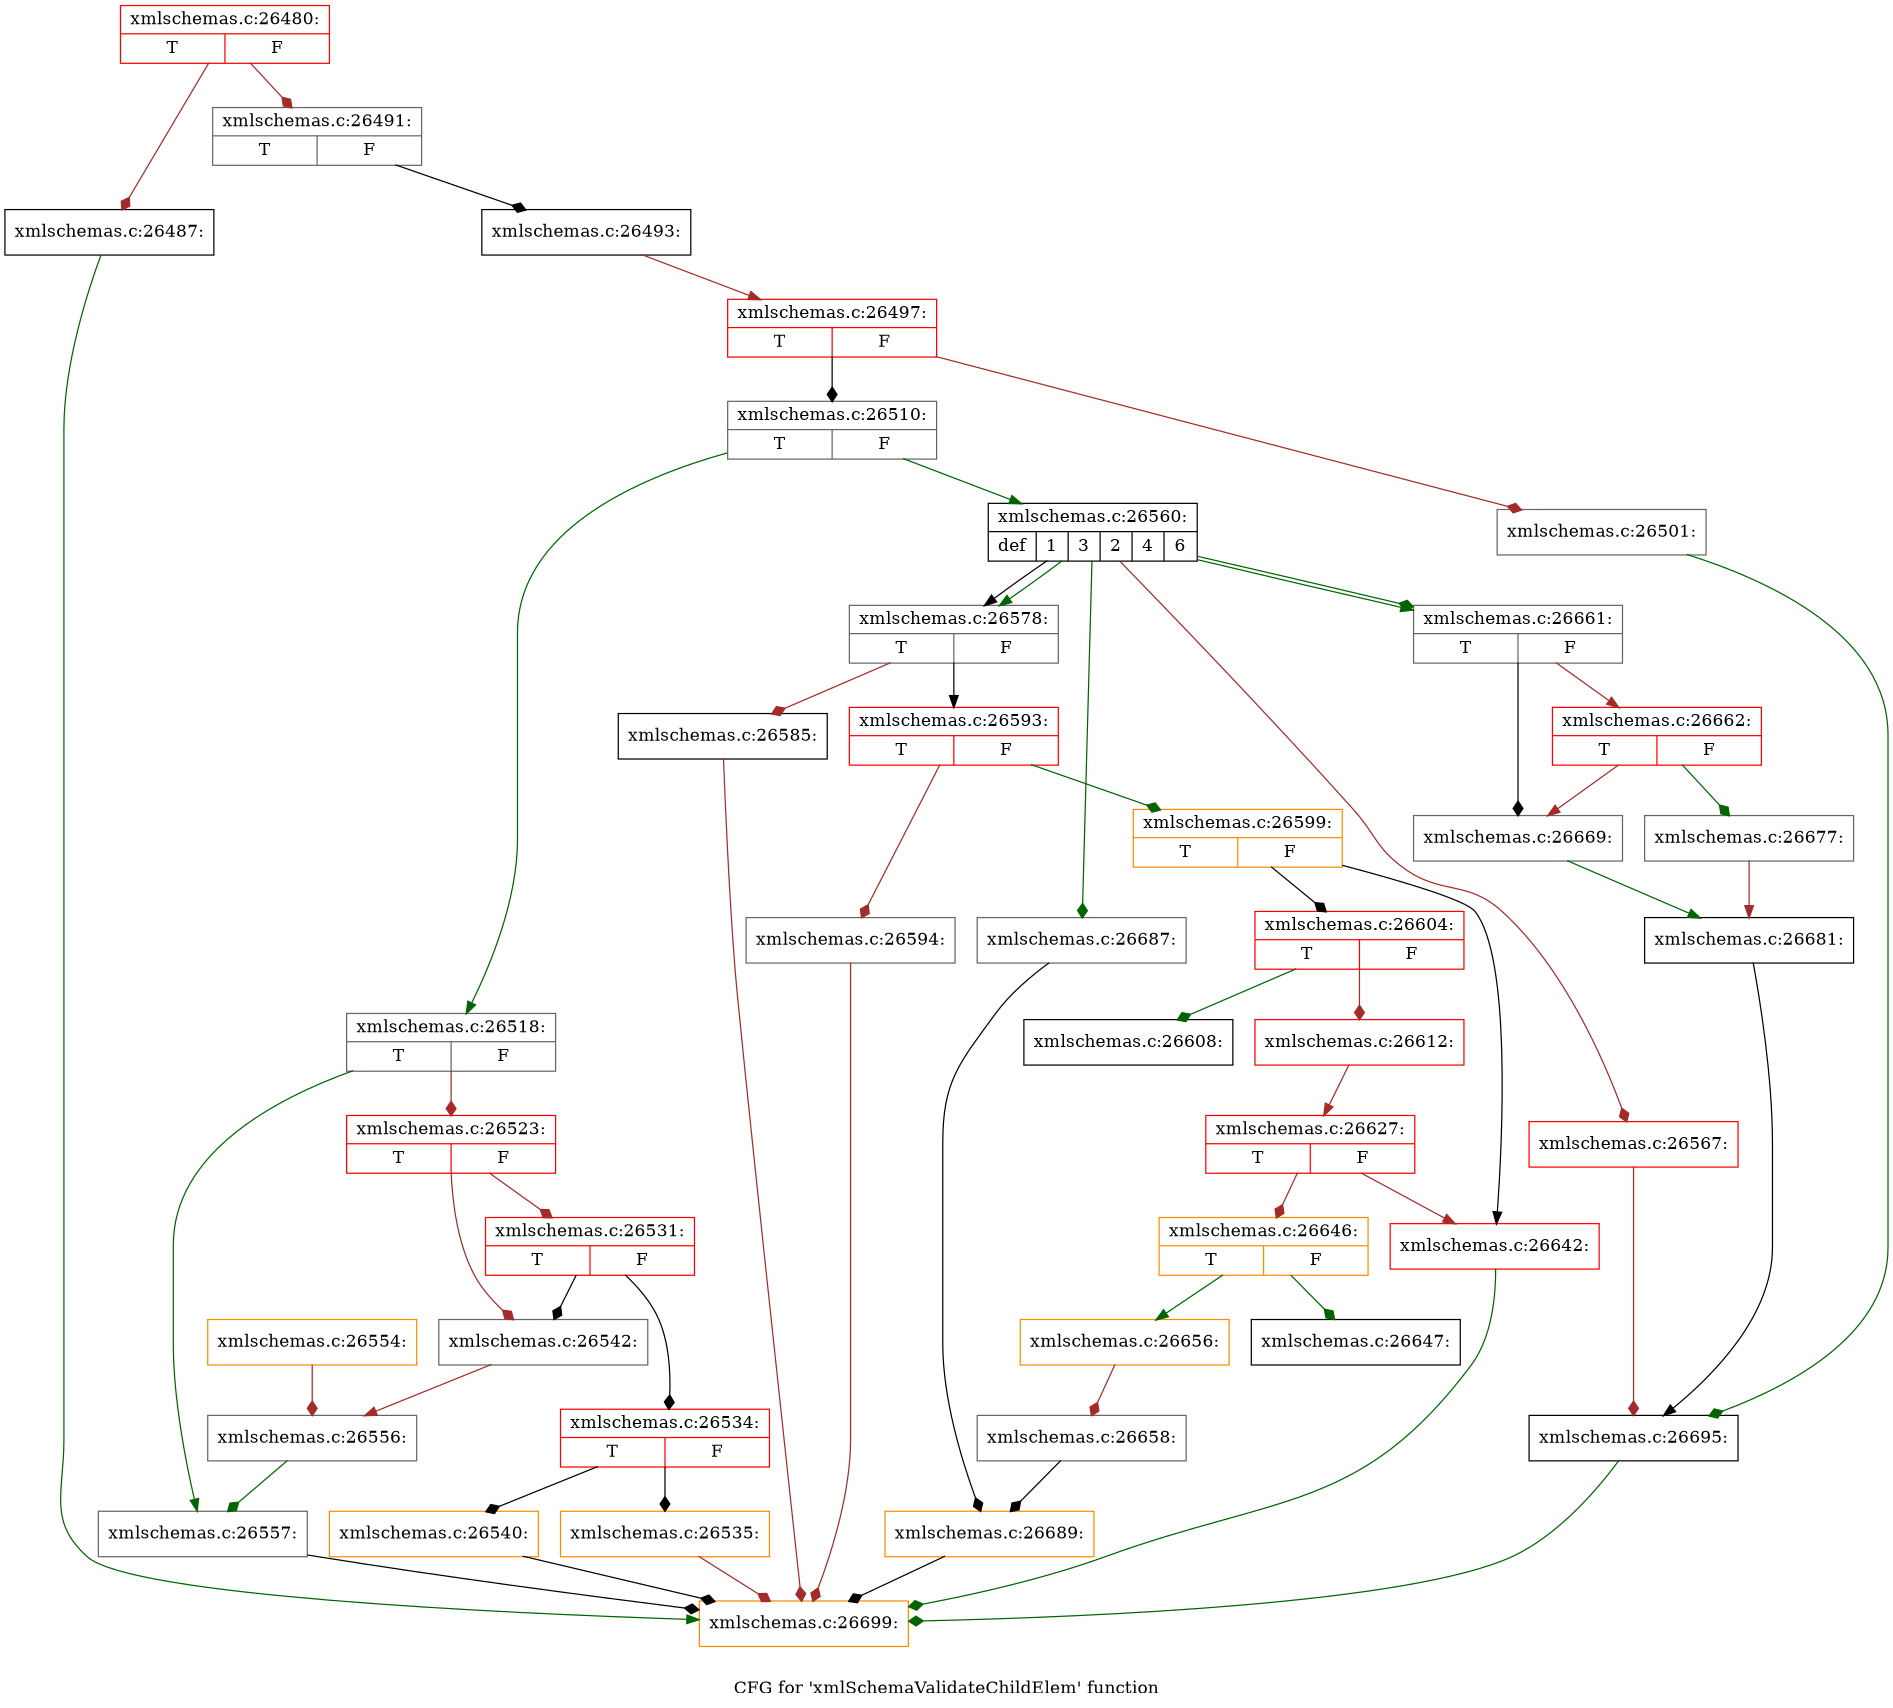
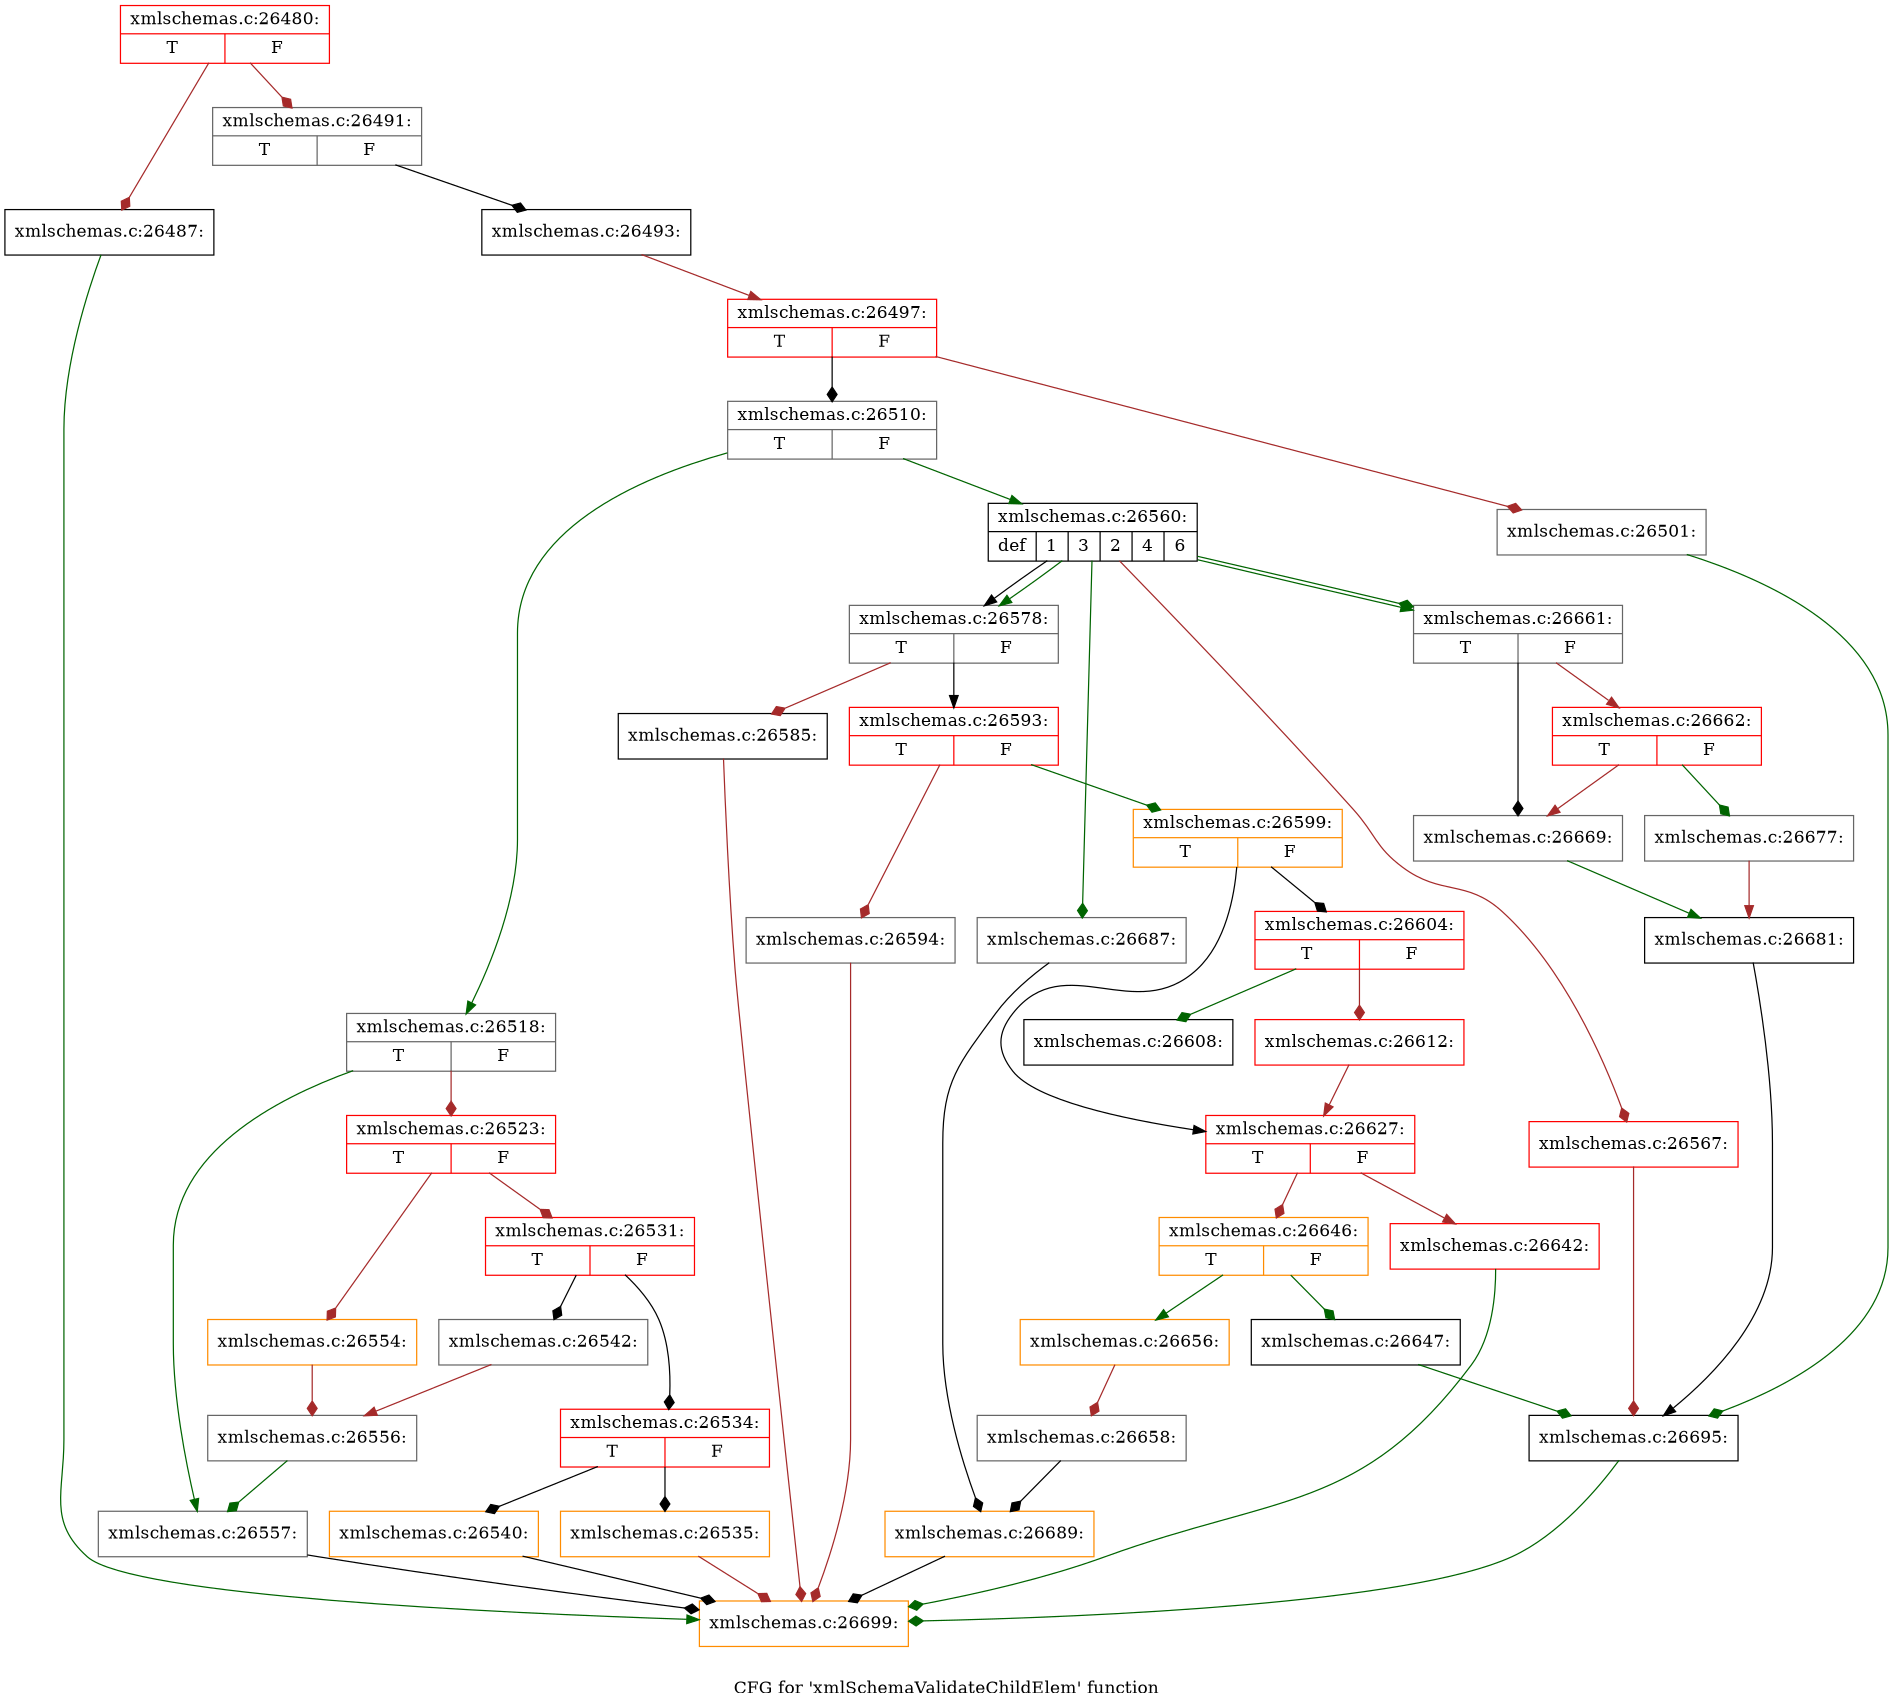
  digraph {
    label="CFG for 'xmlSchemaValidateChildElem' function"
    node [color=gray40 shape=record]
    edge [arrowhead=diamond color=brown]
    n1 [color=red label="{xmlschemas.c:26480:|{<s0>T|<s1>F}}"]
    n2 [color=black label="{xmlschemas.c:26487:}"]
    n3 [label="{xmlschemas.c:26491:|{<s0>T|<s1>F}}"]
    n4 [color=darkorange label="{xmlschemas.c:26699:}"]
    n5 [color=black label="{xmlschemas.c:26493:}"]
    n6 [color=red label="{xmlschemas.c:26497:|{<s0>T|<s1>F}}"]
    n7 [label="{xmlschemas.c:26501:}"]
    n8 [label="{xmlschemas.c:26510:|{<s0>T|<s1>F}}"]
    n9 [color=black label="{xmlschemas.c:26695:}"]
    n10 [label="{xmlschemas.c:26518:|{<s0>T|<s1>F}}"]
    n11 [color=black label="{xmlschemas.c:26560:|{<s0>def|<s1>1|<s2>3|<s3>2|<s4>4|<s5>6}}"]
    n12 [color=red label="{xmlschemas.c:26523:|{<s0>T|<s1>F}}"]
    n13 [label="{xmlschemas.c:26557:}"]
    n14 [label="{xmlschemas.c:26687:}"]
    n15 [color=red label="{xmlschemas.c:26567:}"]
    n16 [label="{xmlschemas.c:26578:|{<s0>T|<s1>F}}"]
    n17 [label="{xmlschemas.c:26661:|{<s0>T|<s1>F}}"]
    n18 [color=red label="{xmlschemas.c:26531:|{<s0>T|<s1>F}}"]
    n19 [color=darkorange label="{xmlschemas.c:26554:}"]
    n20 [color=darkorange label="{xmlschemas.c:26689:}"]
    n21 [color=black label="{xmlschemas.c:26585:}"]
    n22 [color=red label="{xmlschemas.c:26593:|{<s0>T|<s1>F}}"]
    n23 [label="{xmlschemas.c:26669:}"]
    n24 [color=red label="{xmlschemas.c:26662:|{<s0>T|<s1>F}}"]
    n25 [color=red label="{xmlschemas.c:26534:|{<s0>T|<s1>F}}"]
    n26 [label="{xmlschemas.c:26542:}"]
    n27 [label="{xmlschemas.c:26556:}"]
    n28 [color=darkorange label="{xmlschemas.c:26535:}"]
    n29 [color=darkorange label="{xmlschemas.c:26540:}"]
    n30 [label="{xmlschemas.c:26594:}"]
    n31 [color=darkorange label="{xmlschemas.c:26599:|{<s0>T|<s1>F}}"]
    n32 [color=black label="{xmlschemas.c:26681:}"]
    n33 [label="{xmlschemas.c:26677:}"]
    n34 [color=red label="{xmlschemas.c:26604:|{<s0>T|<s1>F}}"]
    n35 [color=red label="{xmlschemas.c:26627:|{<s0>T|<s1>F}}"]
    n36 [color=black label="{xmlschemas.c:26608:}"]
    n37 [color=red label="{xmlschemas.c:26612:}"]
    n38 [color=red label="{xmlschemas.c:26642:}"]
    n39 [color=darkorange label="{xmlschemas.c:26646:|{<s0>T|<s1>F}}"]
    n40 [color=black label="{xmlschemas.c:26647:}"]
    n41 [color=darkorange label="{xmlschemas.c:26656:}"]
    n42 [label="{xmlschemas.c:26658:}"]
    n1 -> n2
    n1 -> n3
    n2 -> n4 [arrowhead=normal color=darkgreen]
    n3 -> n5 [color=black]
    n5 -> n6 [arrowhead=normal]
    n6 -> n7
    n6 -> n8 [color=black]
    n7 -> n9 [color=darkgreen]
    n8 -> n10 [arrowhead=normal color=darkgreen]
    n8 -> n11 [arrowhead=normal color=darkgreen]
    n9 -> n4 [color=darkgreen]
    n10 -> n12
    n10 -> n13 [arrowhead=normal color=darkgreen]
    n11 -> n14 [color=darkgreen]
    n11 -> n15
    n11 -> n16 [arrowhead=normal color=black]
    n11 -> n16 [arrowhead=normal color=darkgreen]
    n11 -> n17 [arrowhead=normal color=darkgreen]
    n11 -> n17 [color=darkgreen]
    n12 -> n18
-   n12 -> n26
+   n12 -> n19
    n13 -> n4 [color=black]
    n14 -> n20 [color=black]
    n15 -> n9
    n16 -> n21
    n16 -> n22 [arrowhead=normal color=black]
    n17 -> n23 [color=black]
    n17 -> n24 [arrowhead=normal]
    n18 -> n25 [color=black]
    n18 -> n26 [color=black]
    n19 -> n27
    n20 -> n4 [color=black]
    n21 -> n4
    n22 -> n30
    n22 -> n31 [color=darkgreen]
    n23 -> n32 [arrowhead=normal color=darkgreen]
    n24 -> n23 [arrowhead=normal]
    n24 -> n33 [color=darkgreen]
    n25 -> n28 [color=black]
    n25 -> n29 [color=black]
    n26 -> n27 [arrowhead=normal]
    n27 -> n13 [color=darkgreen]
    n28 -> n4
    n29 -> n4 [color=black]
    n30 -> n4
    n31 -> n34 [color=black]
-   n31 -> n38 [arrowhead=normal color=black]
+   n31 -> n35 [arrowhead=normal color=black]
    n32 -> n9 [arrowhead=normal color=black]
    n33 -> n32 [arrowhead=normal]
    n34 -> n36 [color=darkgreen]
    n34 -> n37
    n35 -> n38 [arrowhead=normal]
    n35 -> n39
    n37 -> n35 [arrowhead=normal]
    n38 -> n4 [color=darkgreen]
    n39 -> n40 [color=darkgreen]
    n39 -> n41 [arrowhead=normal color=darkgreen]
+   n40 -> n9 [color=darkgreen]
    n41 -> n42
    n42 -> n20 [color=black]
  }
